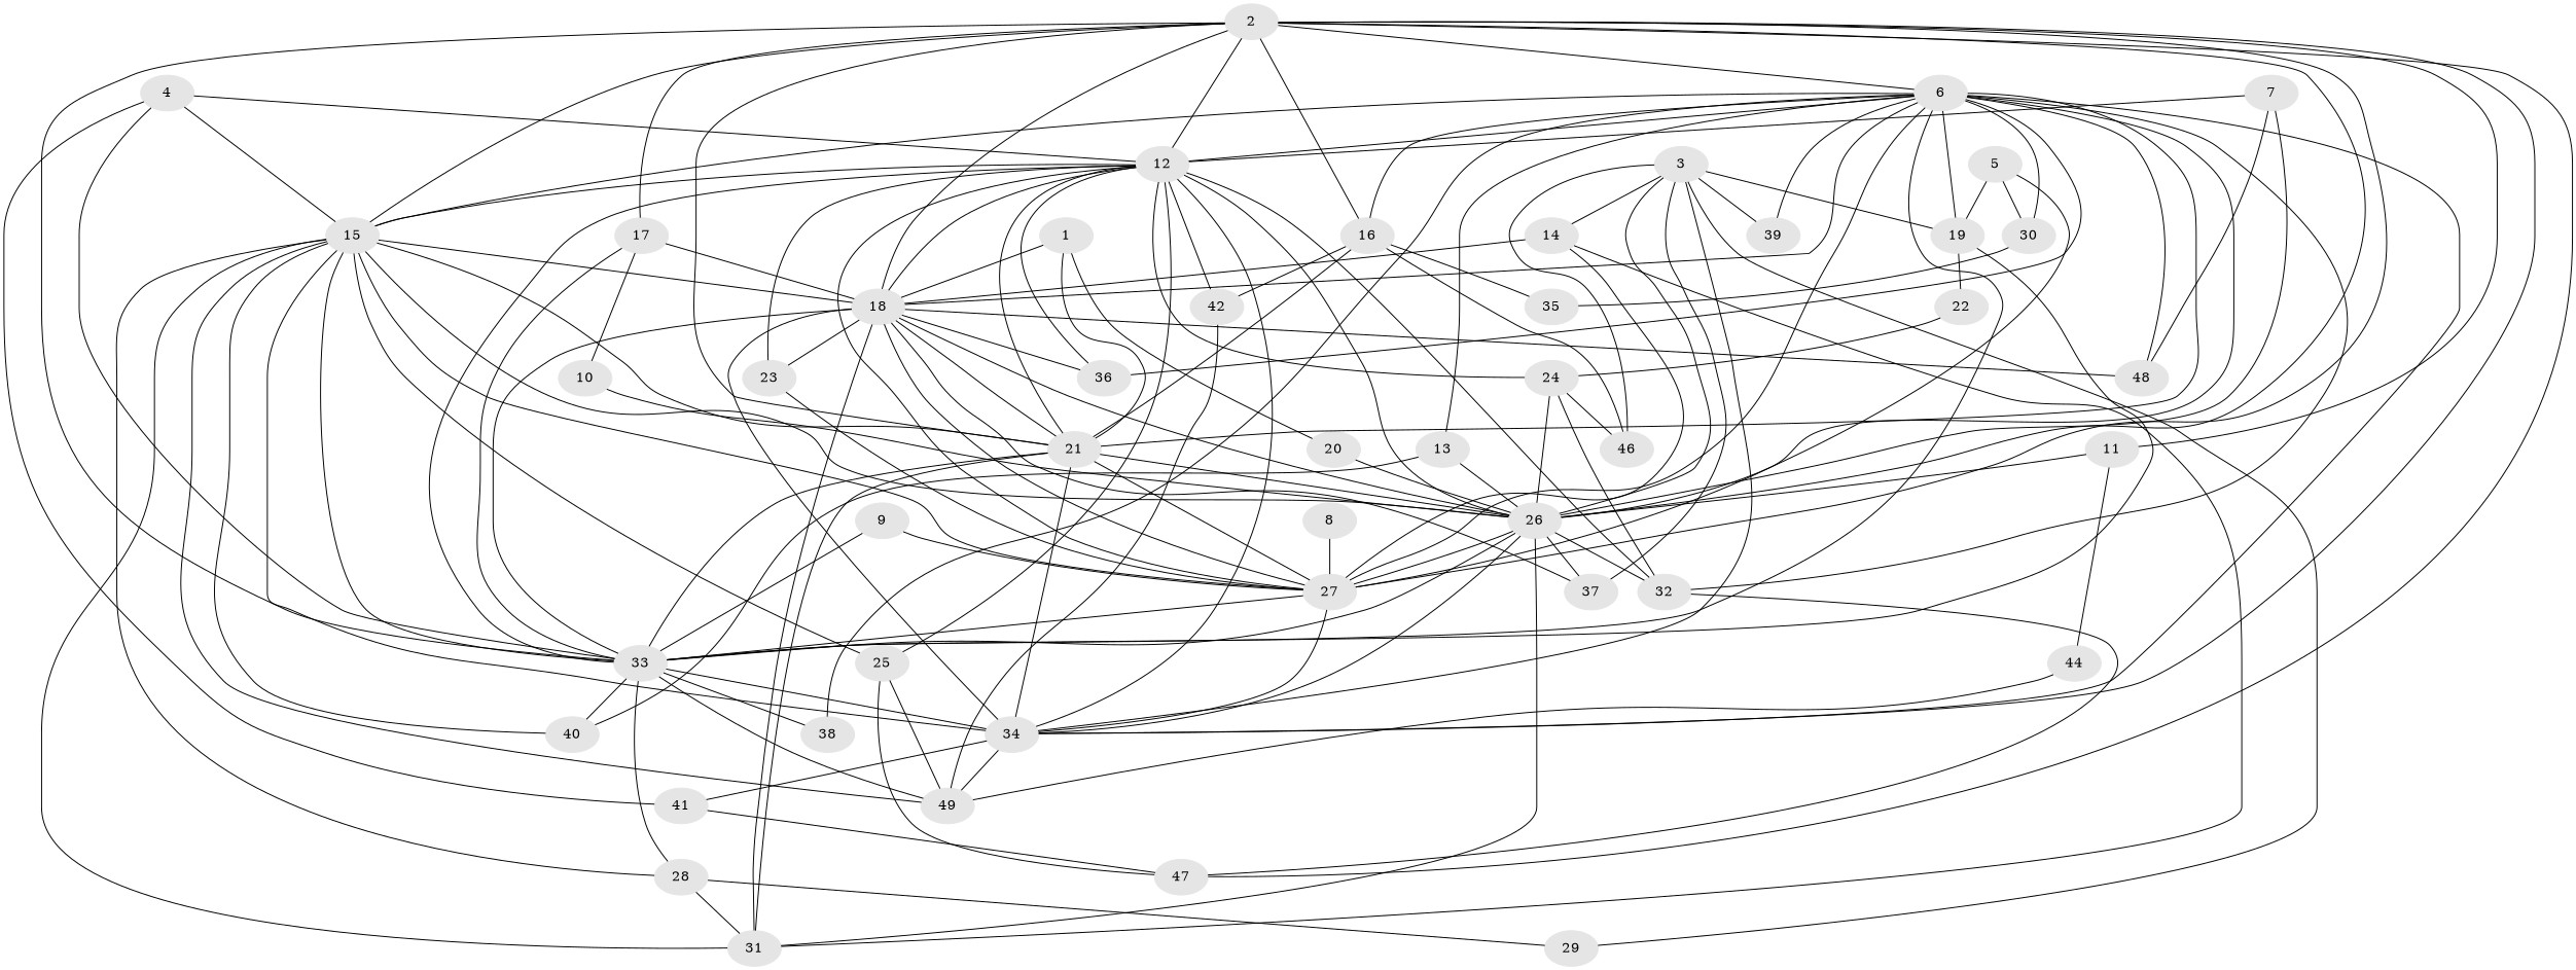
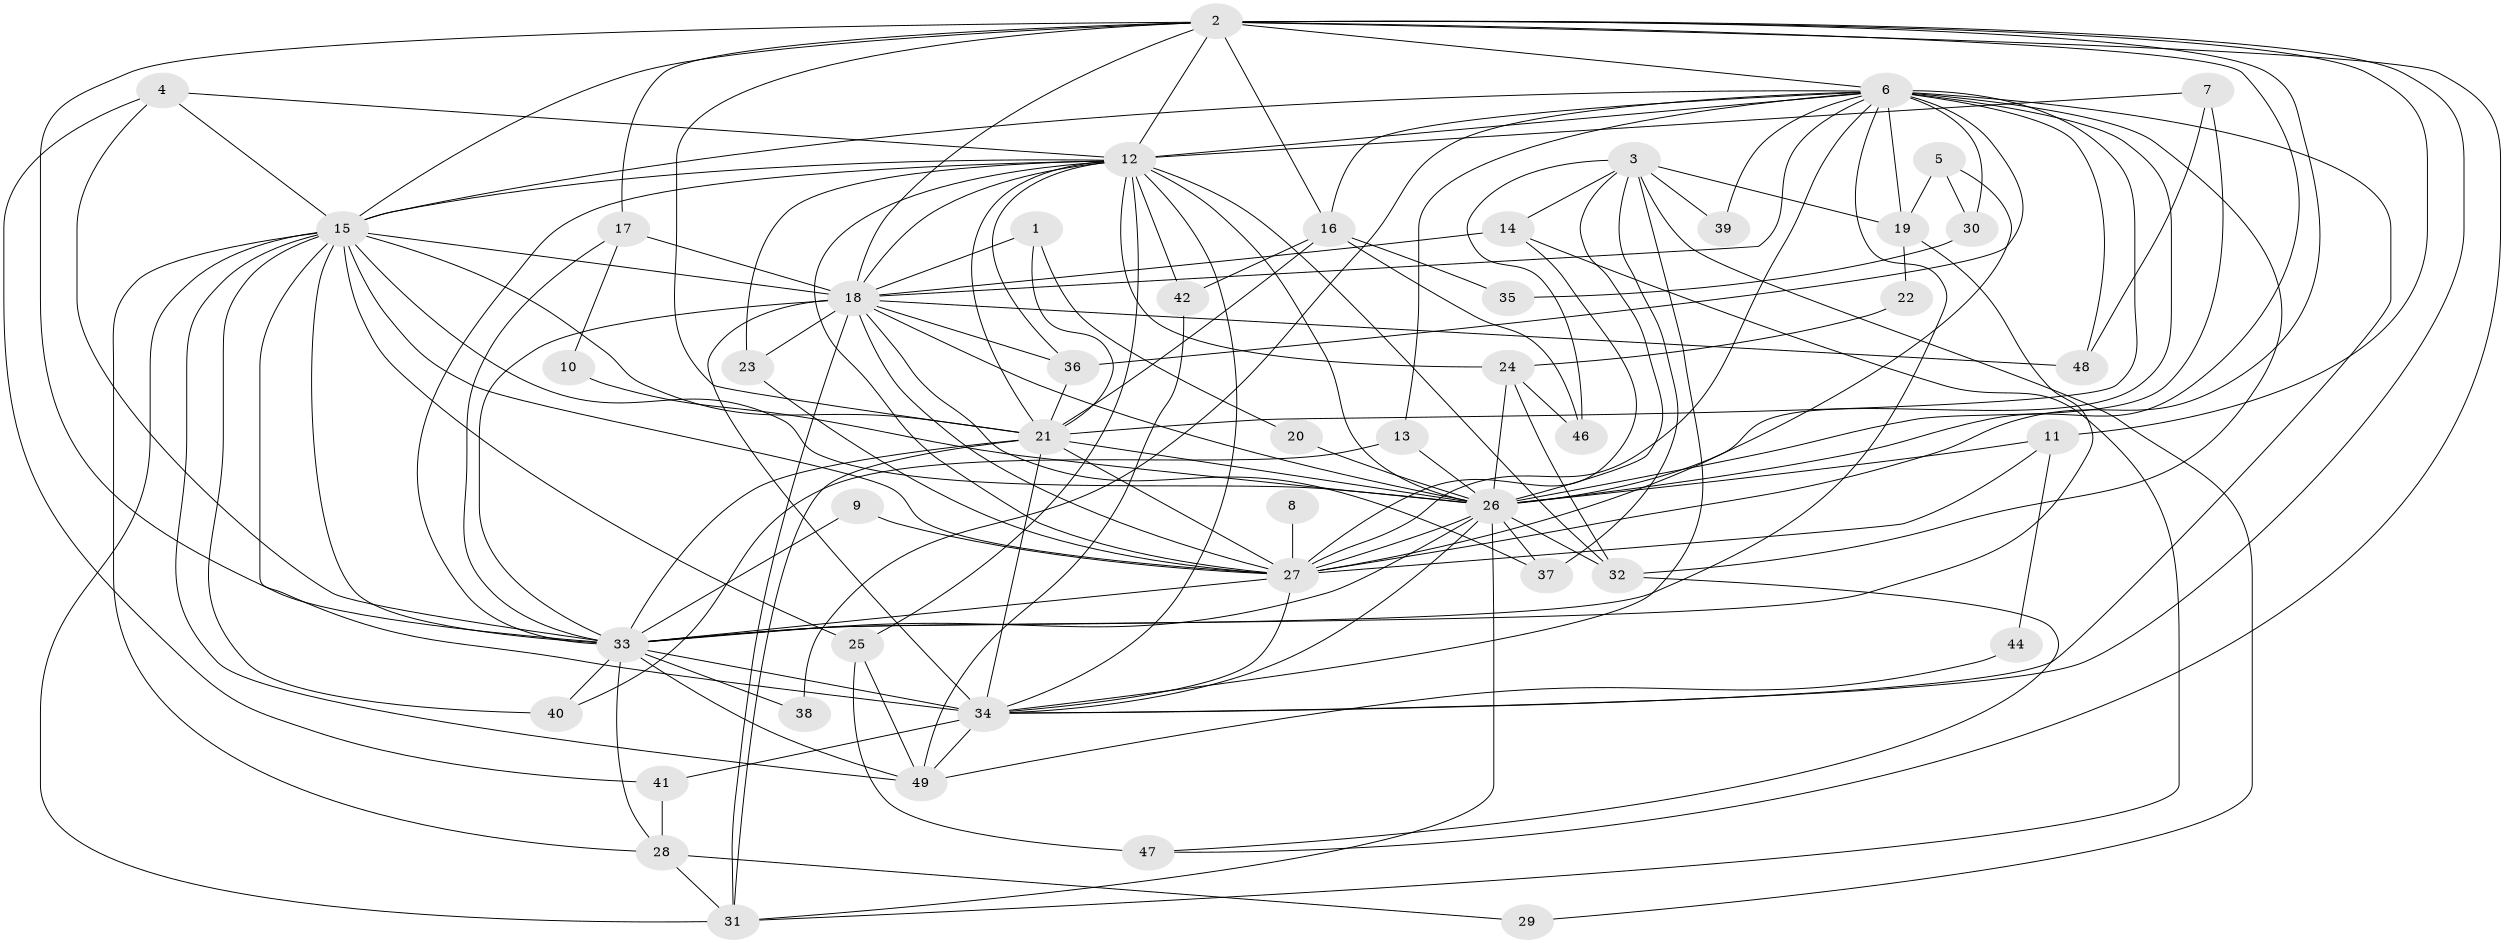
  graph {
    node [color=gray90 style=filled]
    edge [weight=1.0]
    1
    18
    20
    21
    26
    27
    33
    34
    37
    36
    48
    23
    31
    2
    6
    11
    12
    15
    16
    17
    47
    19
    39
    30
    13
    32
    38
    44
    24
    25
    42
    40
    28
    49
    46
    35
    10
    41
    3
    14
    29
    22
    4
    5
    7
    8
    9
    1 -- 18
    1 -- 20
    1 -- 21
-   18 -- 21
+   36 -- 21
    18 -- 26
    18 -- 27
    18 -- 33 [weight=2.0]
    18 -- 34 [weight=3.0]
    18 -- 37
    18 -- 36
    18 -- 48
    18 -- 23
    18 -- 31
    20 -- 26
    21 -- 26
    21 -- 27 [weight=2.0]
    21 -- 33
    21 -- 34 [weight=2.0]
    21 -- 31
    26 -- 27
    26 -- 33
    26 -- 34
    26 -- 37
    26 -- 31
    26 -- 32
    27 -- 33
    27 -- 34
    33 -- 34
    33 -- 38
    33 -- 40
    33 -- 49 [weight=2.0]
    34 -- 49 [weight=2.0]
    34 -- 41
    23 -- 27
    2 -- 18 [weight=2.0]
    2 -- 21 [weight=2.0]
    2 -- 26
    2 -- 27 [weight=2.0]
    2 -- 33
    2 -- 34
    2 -- 6
    2 -- 11
    2 -- 12
    2 -- 15
    2 -- 16
    2 -- 17
    2 -- 47
    6 -- 18
    6 -- 21 [weight=3.0]
    6 -- 26
    6 -- 27
    6 -- 33
    6 -- 34
    6 -- 36 [weight=2.0]
    6 -- 48
    6 -- 12 [weight=2.0]
    6 -- 15
    6 -- 16
    6 -- 19
    6 -- 39
    6 -- 30 [weight=2.0]
    6 -- 13
    6 -- 32
    6 -- 38
    11 -- 26
+   11 -- 27
    11 -- 44
    12 -- 18
    12 -- 21
    12 -- 26
    12 -- 27
    12 -- 33
    12 -- 34 [weight=2.0]
    12 -- 36
    12 -- 23
    12 -- 15
    12 -- 32
    12 -- 24
    12 -- 25
    12 -- 42
    15 -- 18 [weight=2.0]
    15 -- 21 [weight=2.0]
    15 -- 26
    15 -- 27
    15 -- 33 [weight=2.0]
    15 -- 34
    15 -- 31
    15 -- 25
    15 -- 40
    15 -- 28
    15 -- 49
    16 -- 21
    16 -- 42
    16 -- 46
    16 -- 35
    17 -- 18
    17 -- 33
    17 -- 10
    19 -- 33
    19 -- 22
    30 -- 35
    13 -- 26
    13 -- 40
    32 -- 47
    44 -- 49
    24 -- 26
    24 -- 32
    24 -- 46
    25 -- 47
    25 -- 49
    42 -- 49
    28 -- 33
    28 -- 31
    28 -- 29
    10 -- 26
-   41 -- 47
+   41 -- 28
    3 -- 26
    3 -- 34 [weight=2.0]
    3 -- 37
    3 -- 19
    3 -- 39
    3 -- 46
    3 -- 14
    3 -- 29
    14 -- 18
    14 -- 27
    14 -- 31
    22 -- 24
    4 -- 33
    4 -- 12
    4 -- 15
    4 -- 41
    5 -- 27
    5 -- 19
    5 -- 30
    7 -- 26
    7 -- 48
    7 -- 12
    8 -- 27
    9 -- 27
    9 -- 33
  }
